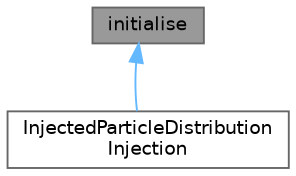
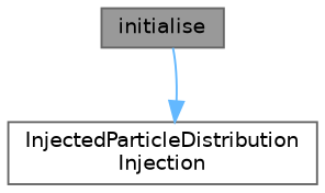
  digraph {
    rankdir=TB
    node [fontname=Helvetica fontsize=10 shape=box style=filled]
    n1 [color=gray40 fillcolor=grey60 fontcolor=black height=0.2 label=initialise width=0.4]
    n2 [color=grey40 fillcolor=white height=0.2 label="InjectedParticleDistribution\lInjection" width=0.4]
-   n1 -> n2 [color=steelblue1 dir=back fontname=Helvetica fontsize=10 labelfontname=Helvetica labelfontsize=10 style=solid]
+   n2 -> n1 [color=steelblue1 dir=back fontname=Helvetica fontsize=10 labelfontname=Helvetica labelfontsize=10 style=solid]
  }
